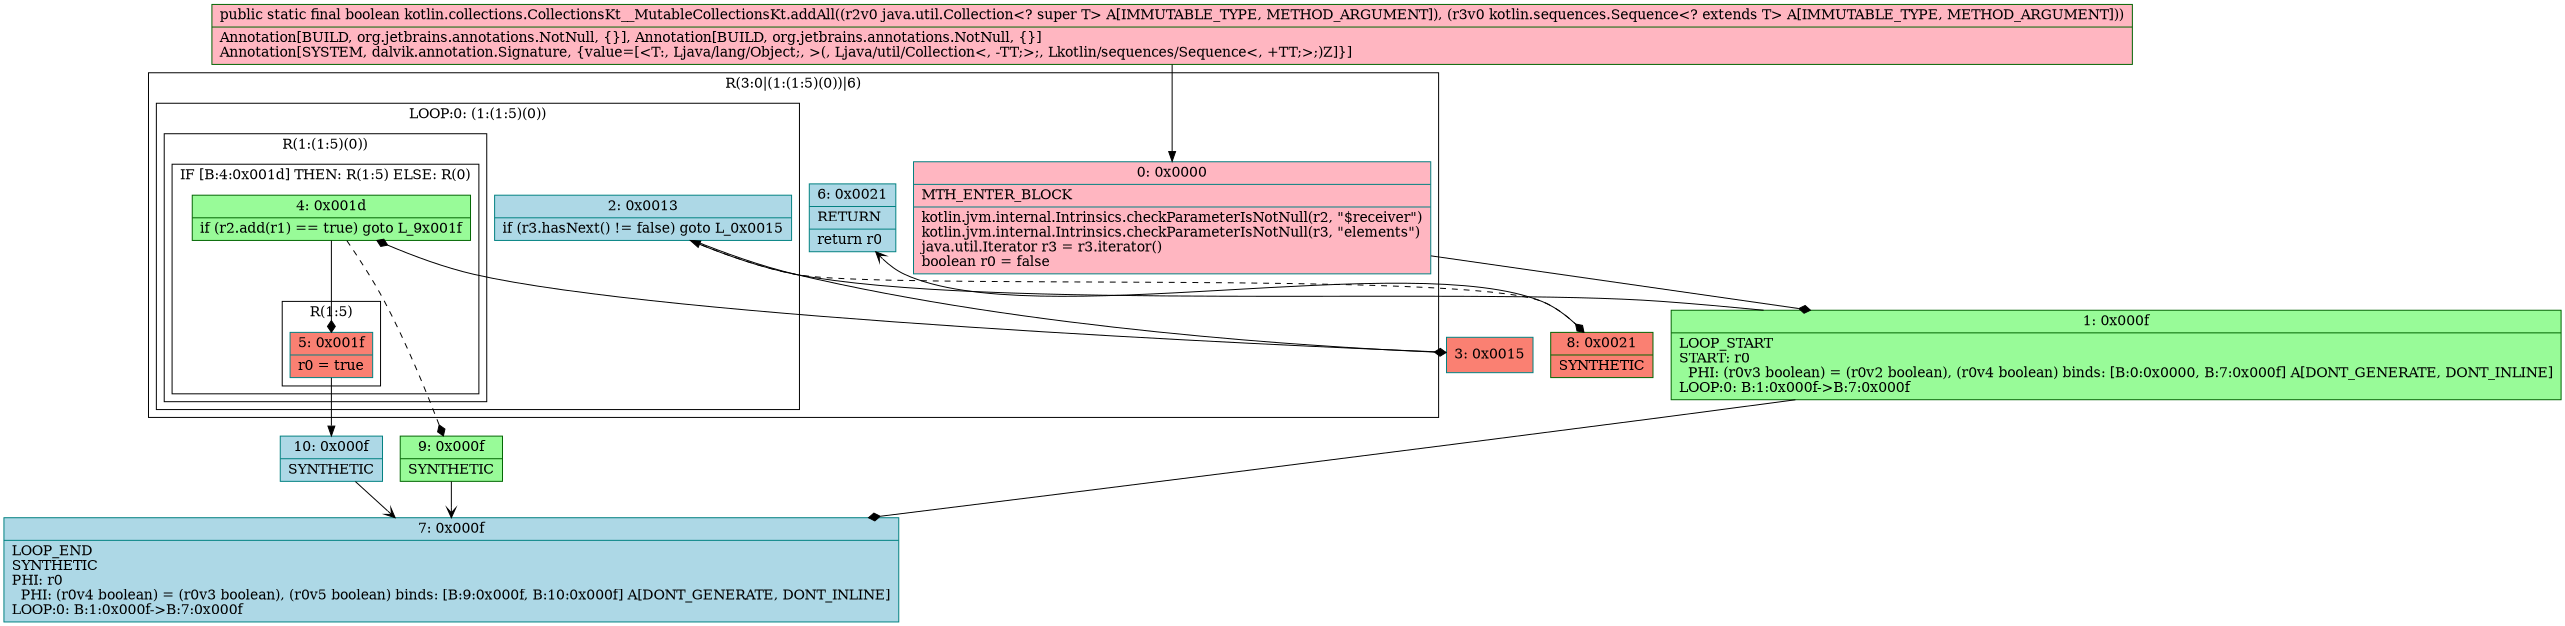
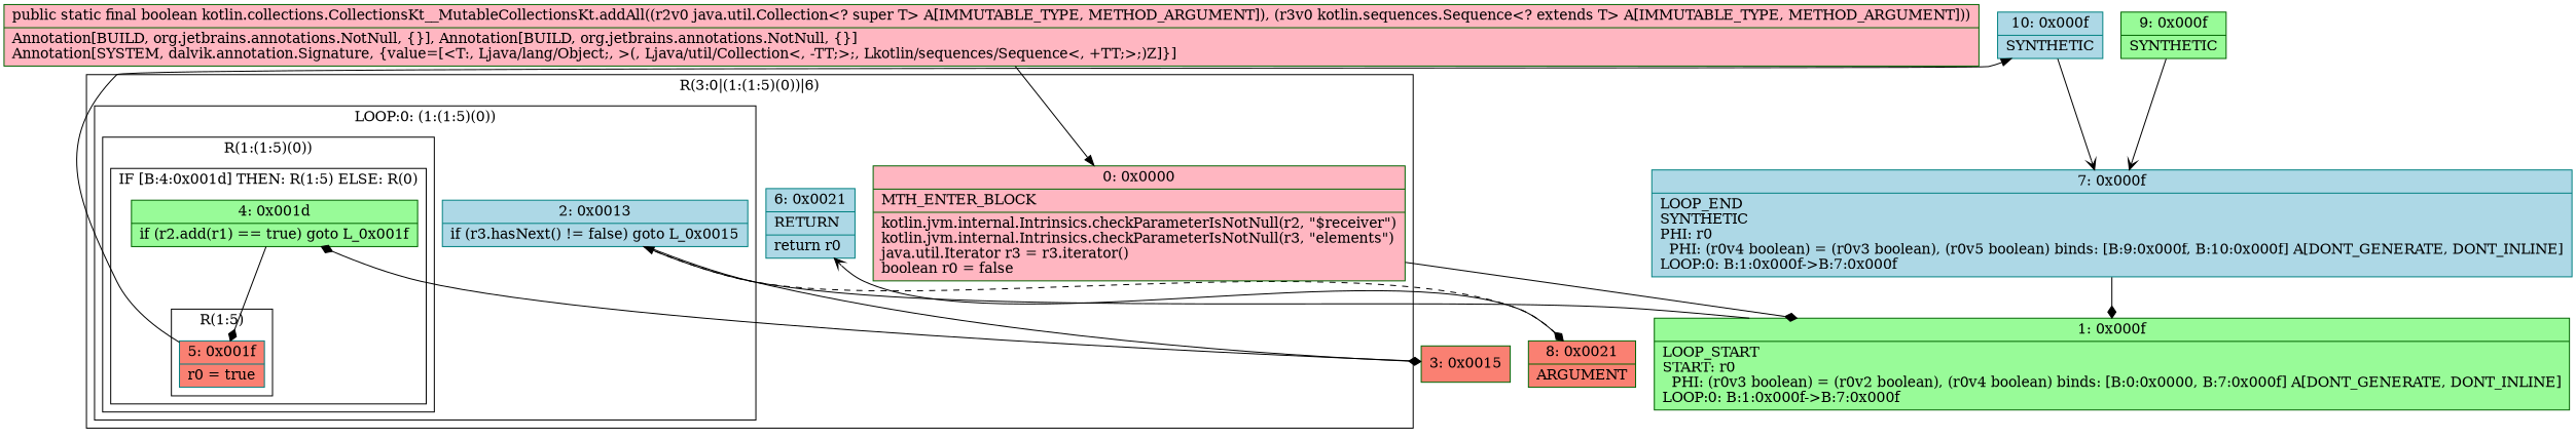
  digraph {
    node [color=darkgreen fillcolor=lightblue shape=record style=filled]
    edge [arrowhead=diamond]
    n1 [color=teal fillcolor=salmon label="{5\:\ 0x001f|r0 = true\l}"]
-   n2 [fillcolor=palegreen label="{4\:\ 0x001d|if (r2.add(r1) == true) goto L_9x001f\l}"]
+   n2 [fillcolor=palegreen label="{4\:\ 0x001d|if (r2.add(r1) == true) goto L_0x001f\l}"]
    n3 [color=teal label="{2\:\ 0x0013|if (r3.hasNext() != false) goto L_0x0015\l}"]
-   n4 [color=teal fillcolor=lightpink label="{0\:\ 0x0000|MTH_ENTER_BLOCK\l|kotlin.jvm.internal.Intrinsics.checkParameterIsNotNull(r2, \"$receiver\")\lkotlin.jvm.internal.Intrinsics.checkParameterIsNotNull(r3, \"elements\")\ljava.util.Iterator r3 = r3.iterator()\lboolean r0 = false\l}"]
+   n4 [fillcolor=lightpink label="{0\:\ 0x0000|MTH_ENTER_BLOCK\l|kotlin.jvm.internal.Intrinsics.checkParameterIsNotNull(r2, \"$receiver\")\lkotlin.jvm.internal.Intrinsics.checkParameterIsNotNull(r3, \"elements\")\ljava.util.Iterator r3 = r3.iterator()\lboolean r0 = false\l}"]
    n5 [color=teal label="{6\:\ 0x0021|RETURN\l|return r0\l}"]
    n6 [color=teal label="{10\:\ 0x000f|SYNTHETIC\l}"]
    n7 [fillcolor=palegreen label="{9\:\ 0x000f|SYNTHETIC\l}"]
-   n8 [color=teal fillcolor=salmon label="{3\:\ 0x0015}"]
-   n9 [fillcolor=salmon label="{8\:\ 0x0021|SYNTHETIC\l}"]
+   n8 [fillcolor=salmon label="{3\:\ 0x0015}"]
+   n9 [fillcolor=salmon label="{8\:\ 0x0021|ARGUMENT\l}"]
    n10 [fillcolor=palegreen label="{1\:\ 0x000f|LOOP_START\lSTART: r0 \l  PHI: (r0v3 boolean) = (r0v2 boolean), (r0v4 boolean) binds: [B:0:0x0000, B:7:0x000f] A[DONT_GENERATE, DONT_INLINE]\lLOOP:0: B:1:0x000f\-\>B:7:0x000f\l}"]
    n11 [color=teal label="{7\:\ 0x000f|LOOP_END\lSYNTHETIC\lPHI: r0 \l  PHI: (r0v4 boolean) = (r0v3 boolean), (r0v5 boolean) binds: [B:9:0x000f, B:10:0x000f] A[DONT_GENERATE, DONT_INLINE]\lLOOP:0: B:1:0x000f\-\>B:7:0x000f\l}"]
    n12 [fillcolor=lightpink label="{public static final boolean kotlin.collections.CollectionsKt__MutableCollectionsKt.addAll((r2v0 java.util.Collection\<? super T\> A[IMMUTABLE_TYPE, METHOD_ARGUMENT]), (r3v0 kotlin.sequences.Sequence\<? extends T\> A[IMMUTABLE_TYPE, METHOD_ARGUMENT]))  | Annotation[BUILD, org.jetbrains.annotations.NotNull, \{\}], Annotation[BUILD, org.jetbrains.annotations.NotNull, \{\}]\lAnnotation[SYSTEM, dalvik.annotation.Signature, \{value=[\<T:, Ljava\/lang\/Object;, \>(, Ljava\/util\/Collection\<, \-TT;\>;, Lkotlin\/sequences\/Sequence\<, +TT;\>;)Z]\}]\l}"]
    subgraph cluster_1 {
      label="R(3:0|(1:(1:5)(0))|6)"
      n4
      n5
      subgraph cluster_2 {
        label="LOOP:0: (1:(1:5)(0))"
        n3
        subgraph cluster_3 {
          label="R(1:(1:5)(0))"
          subgraph cluster_4 {
            label="IF [B:4:0x001d] THEN: R(1:5) ELSE: R(0)"
            n2
            subgraph cluster_5 {
              label="R(1:5)"
              n1
            }
            subgraph cluster_6 {
              label="R(0)"
            }
          }
        }
      }
    }
    n1 -> n6 [arrowhead=""]
    n2 -> n1
-   n2 -> n7 [style=dashed]
    n3 -> n8
    n3 -> n9 [style=dashed]
    n4 -> n10
    n6 -> n11 [arrowhead=vee]
    n7 -> n11 [arrowhead=vee]
    n8 -> n2
    n9 -> n5 [arrowhead=vee]
    n10 -> n3 [arrowhead=normal]
-   n10 -> n11
+   n11 -> n10
    n12 -> n4 [arrowhead=normal]
  }
